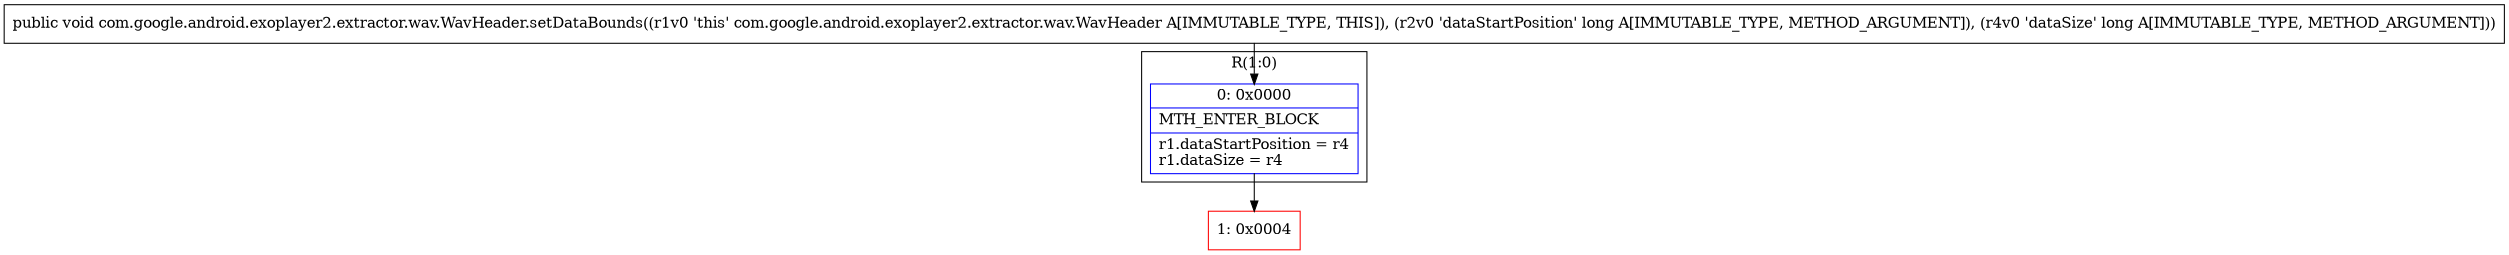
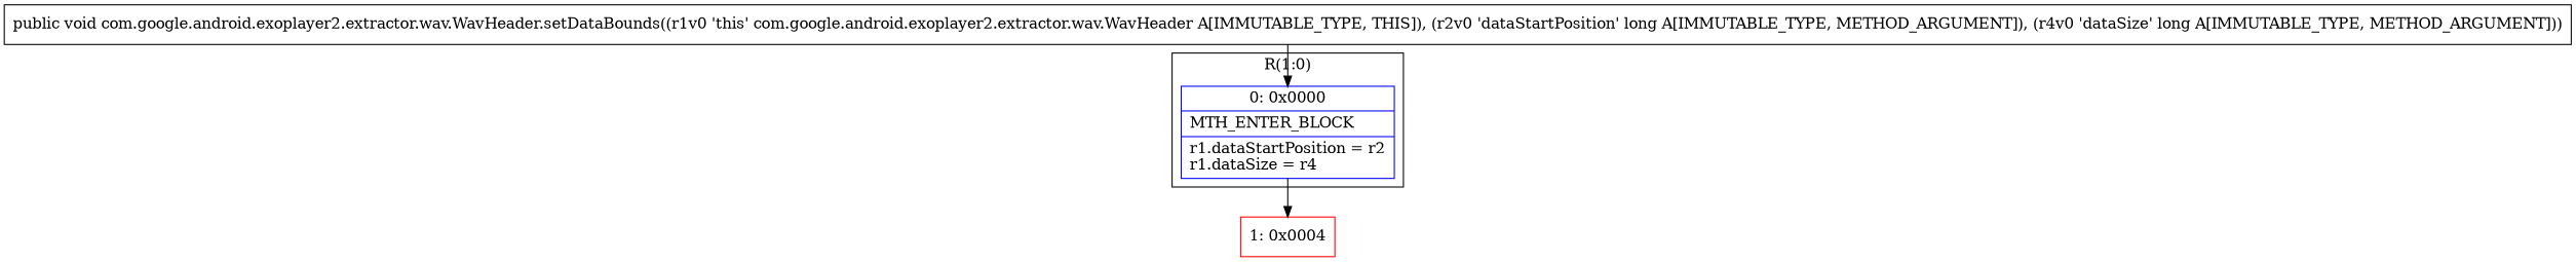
  digraph {
    node [shape=record]
-   n1 [color=blue label="{0\:\ 0x0000|MTH_ENTER_BLOCK\l|r1.dataStartPosition = r4\lr1.dataSize = r4\l}"]
+   n1 [color=blue label="{0\:\ 0x0000|MTH_ENTER_BLOCK\l|r1.dataStartPosition = r2\lr1.dataSize = r4\l}"]
    n2 [color=red label="{1\:\ 0x0004}"]
    n3 [label="{public void com.google.android.exoplayer2.extractor.wav.WavHeader.setDataBounds((r1v0 'this' com.google.android.exoplayer2.extractor.wav.WavHeader A[IMMUTABLE_TYPE, THIS]), (r2v0 'dataStartPosition' long A[IMMUTABLE_TYPE, METHOD_ARGUMENT]), (r4v0 'dataSize' long A[IMMUTABLE_TYPE, METHOD_ARGUMENT])) }"]
    subgraph cluster_1 {
      label="R(1:0)"
      n1
    }
    n1 -> n2
    n3 -> n1
  }
